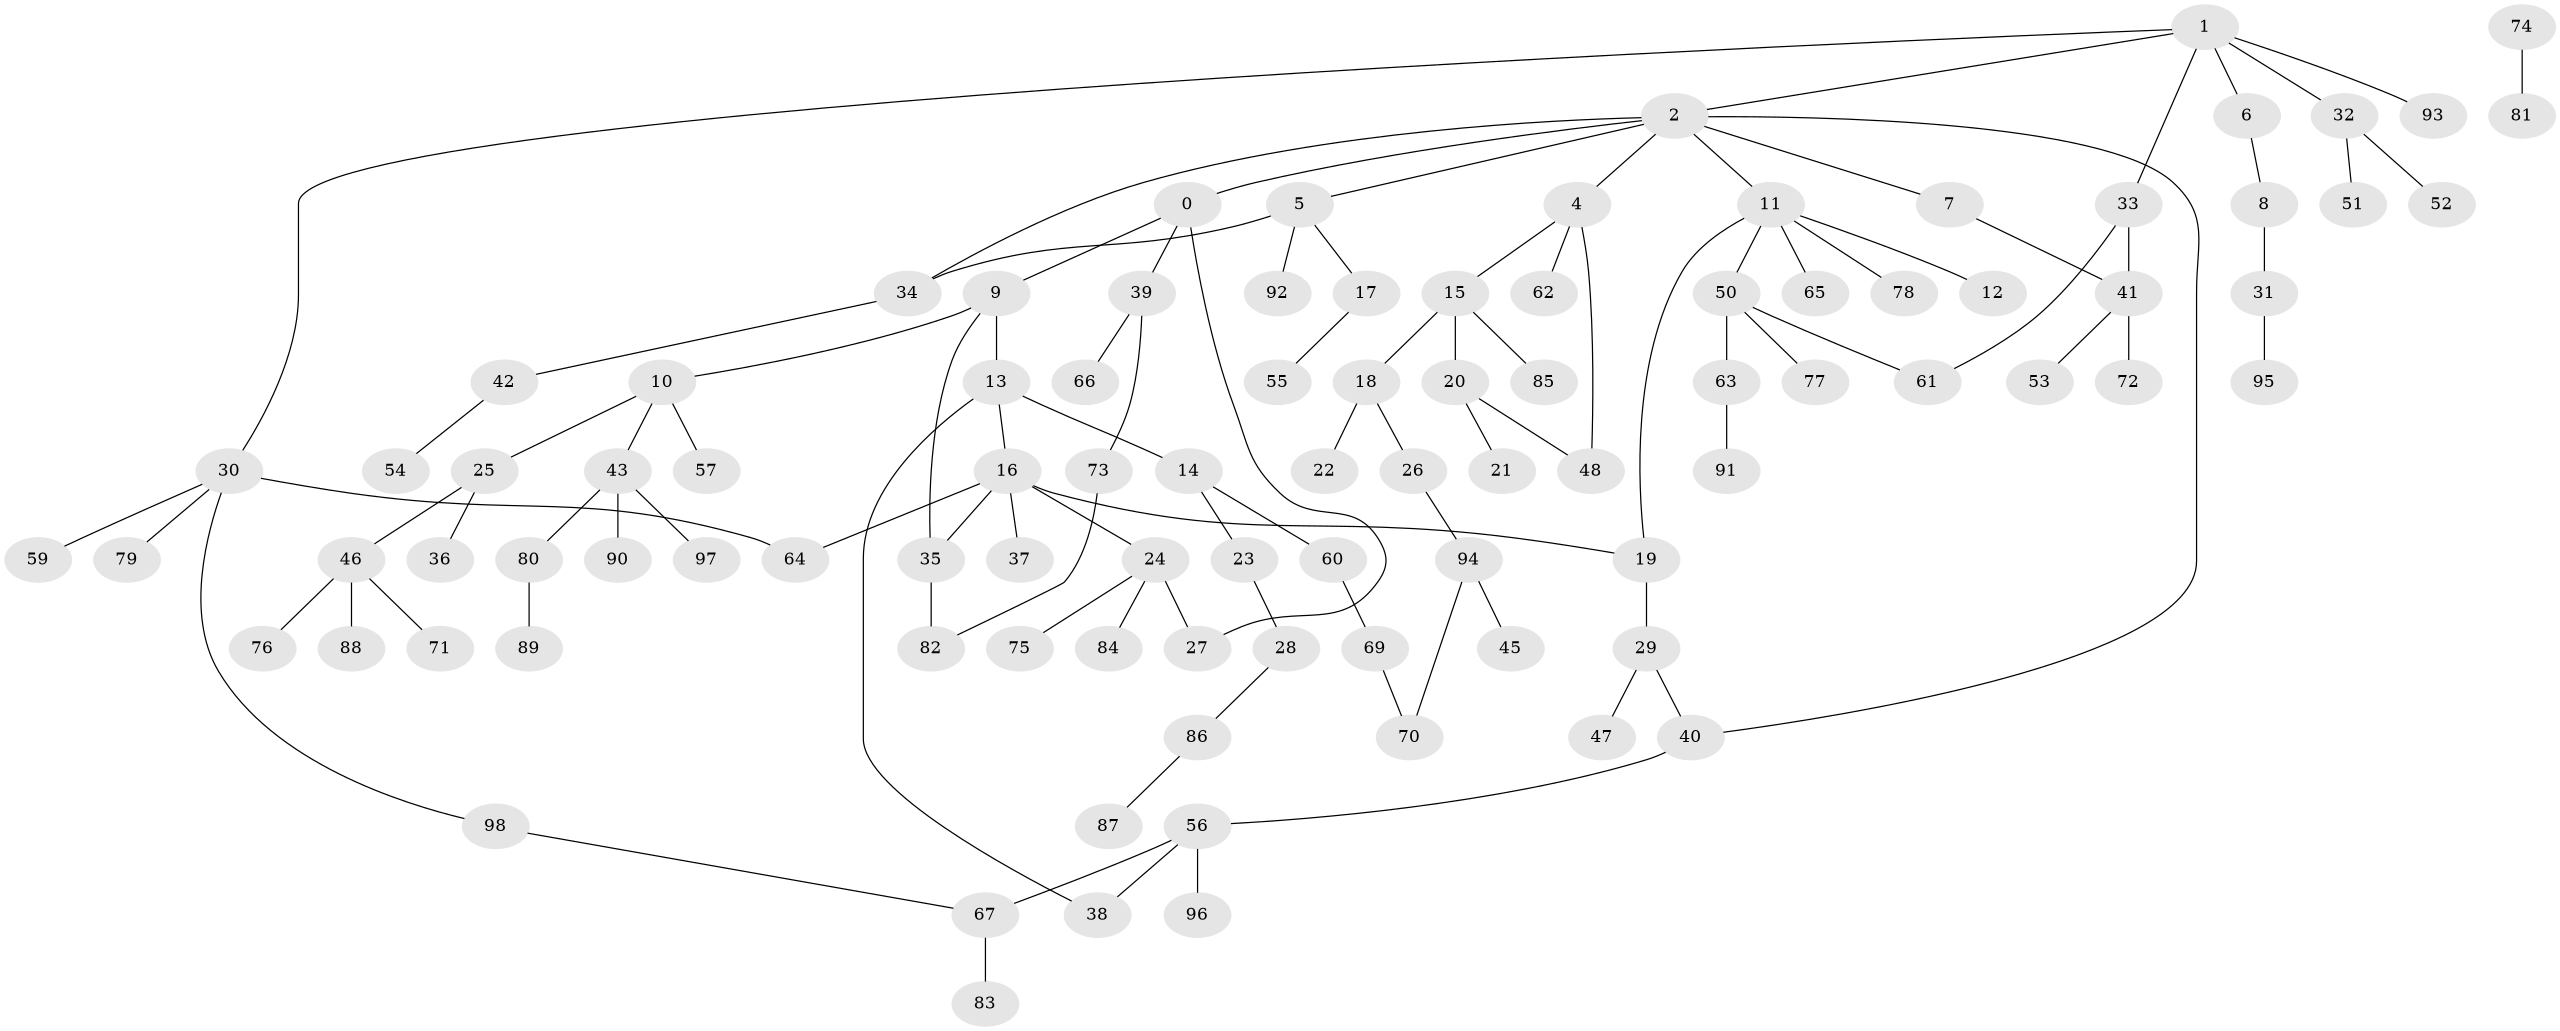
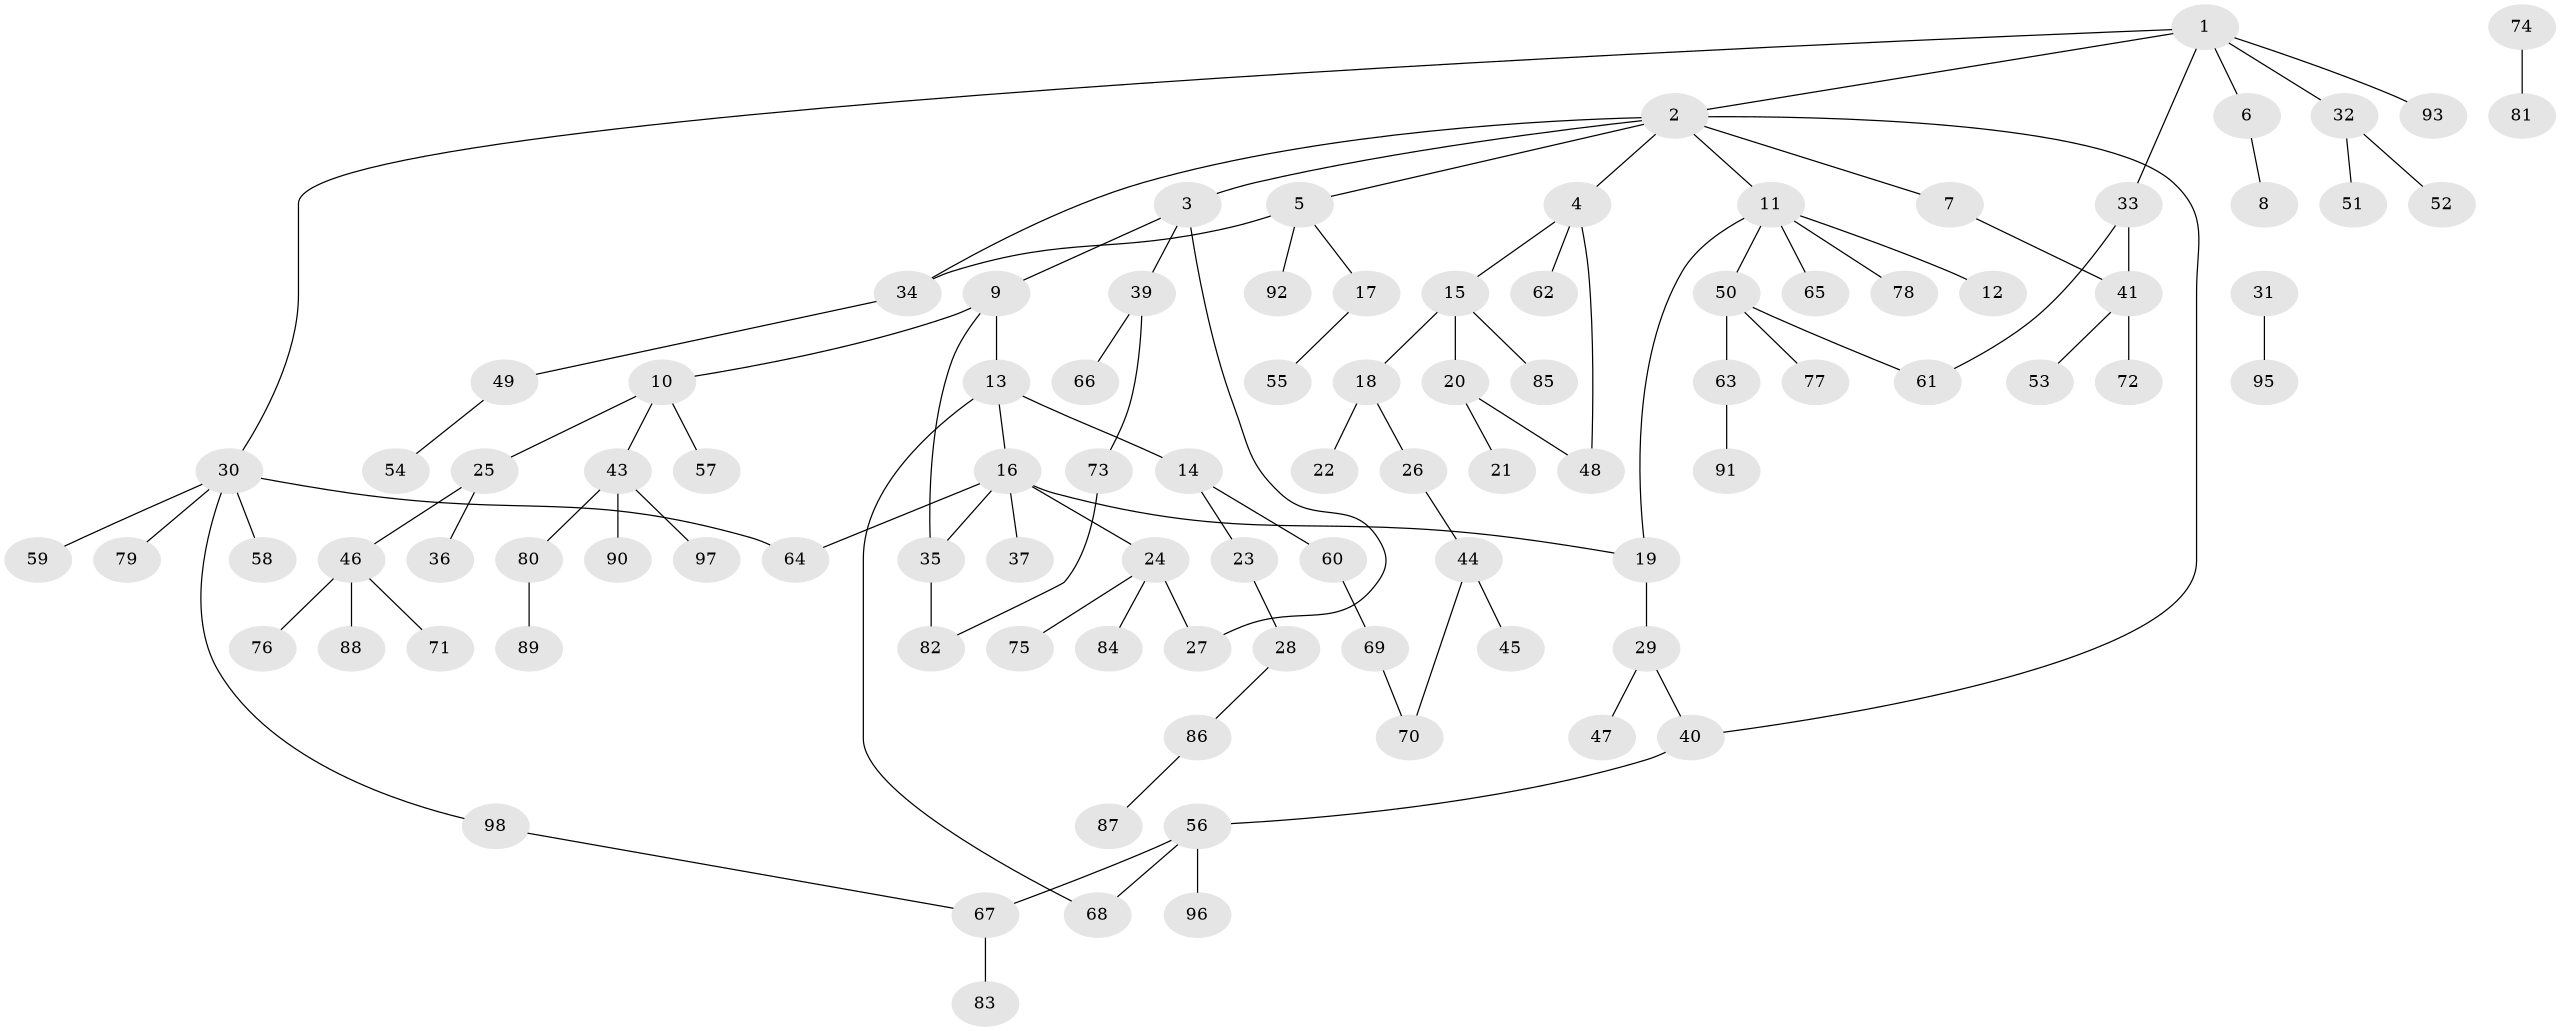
  graph {
    node [color=gray90 style=filled]
    1
    2
    6
    30
    32
    33
    93
-   3 [label=0]
+   3
    4
    5
    7
    11
    34
    40
    8
    64
    n17 [label=98]
+   58
    59
    79
    51
    52
    41
    61
    9
    27
    39
    15
    48
    62
    17
    92
    12
    19
    50
    65
    78
-   42
+   42 [label=49]
    56
    10
    13
    35
    66
    73
    18
    20
    85
    55
    31
    53
    72
    95
    25
    43
    57
    14
    16
-   68 [label=38]
+   68
    82
    36
    46
    80
    90
    n64 [label=97]
    29
    63
    77
    23
    60
    24
    37
    28
    69
    22
    26
    21
    75
    84
-   44 [label=94]
+   44
    47
    86
    71
    76
    88
    45
    70
    87
    67
    54
    74
    81
    83
    96
    91
    89
    1 -- 2
    1 -- 6
    1 -- 30
    1 -- 32
    1 -- 33
    1 -- 93
    2 -- 3
    2 -- 4
    2 -- 5
    2 -- 7
    2 -- 11
    2 -- 34
    2 -- 40
    6 -- 8
    30 -- 64
    30 -- n17
+   30 -- 58
    30 -- 59
    30 -- 79
    32 -- 51
    32 -- 52
    33 -- 41
    33 -- 61
    3 -- 9
    3 -- 27
    3 -- 39
    4 -- 15
    4 -- 48
    4 -- 62
    5 -- 34
    5 -- 17
    5 -- 92
    7 -- 41
    11 -- 12
    11 -- 19
    11 -- 50
    11 -- 65
    11 -- 78
    34 -- 42
    40 -- 56
-   8 -- 31
    n17 -- 67
    41 -- 53
    41 -- 72
    9 -- 10
    9 -- 13
    9 -- 35
    39 -- 66
    39 -- 73
    15 -- 18
    15 -- 20
    15 -- 85
    17 -- 55
    19 -- 29
    50 -- 61
    50 -- 63
    50 -- 77
    42 -- 54
    56 -- 68
    56 -- 67
    56 -- 96
    10 -- 25
    10 -- 43
    10 -- 57
    13 -- 14
    13 -- 16
    13 -- 68
    35 -- 82
    73 -- 82
    18 -- 22
    18 -- 26
    20 -- 48
    20 -- 21
    31 -- 95
    25 -- 36
    25 -- 46
    43 -- 80
    43 -- 90
    43 -- n64
    14 -- 23
    14 -- 60
    16 -- 64
    16 -- 19
    16 -- 35
    16 -- 24
    16 -- 37
    46 -- 71
    46 -- 76
    46 -- 88
    80 -- 89
    29 -- 40
    29 -- 47
    63 -- 91
    23 -- 28
    60 -- 69
    24 -- 27
    24 -- 75
    24 -- 84
    28 -- 86
    69 -- 70
    26 -- 44
    44 -- 45
    44 -- 70
    86 -- 87
    67 -- 83
    74 -- 81
  }
